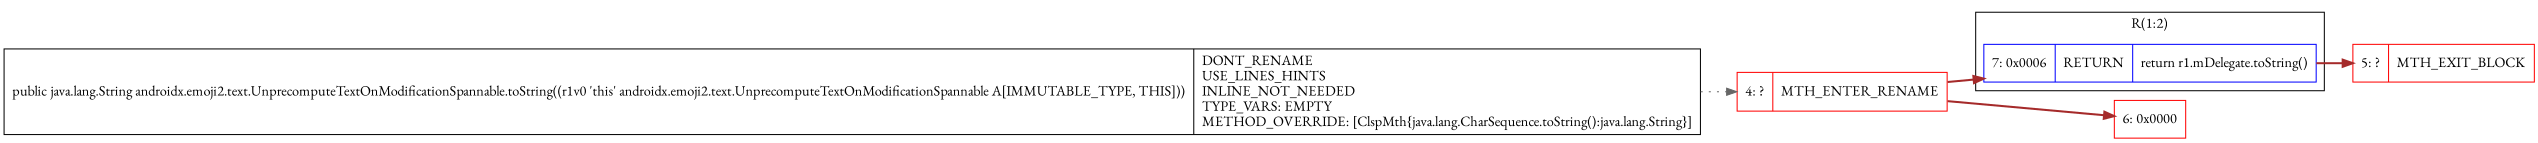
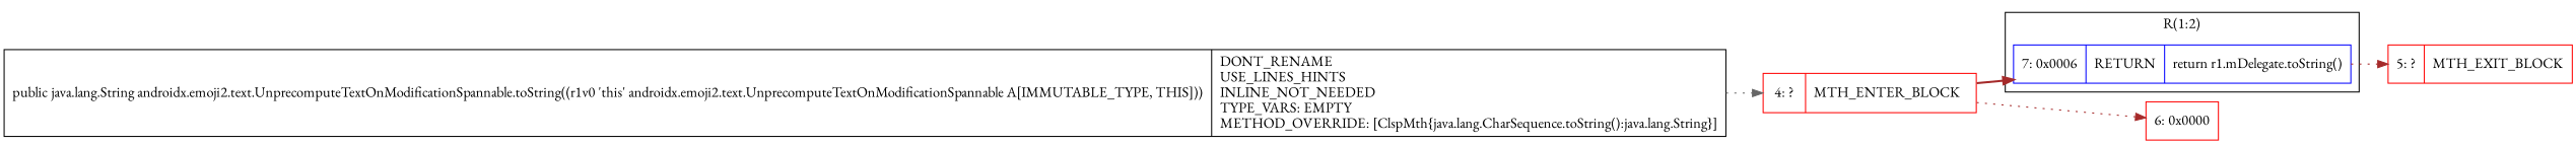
  digraph {
    fontname="EB Garamond"
    rankdir=LR
    node [color=red fontname="EB Garamond" shape=record]
    edge [color=brown fontname="EB Garamond" style=dotted]
    n1 [color=blue label="{7\:\ 0x0006|RETURN\l|return r1.mDelegate.toString()\l}"]
    n2 [label="{5\:\ ?|MTH_EXIT_BLOCK\l}"]
-   n3 [label="{4\:\ ?|MTH_ENTER_RENAME\l}"]
+   n3 [label="{4\:\ ?|MTH_ENTER_BLOCK\l}"]
    n4 [label="{6\:\ 0x0000}"]
    n5 [label="{public java.lang.String androidx.emoji2.text.UnprecomputeTextOnModificationSpannable.toString((r1v0 'this' androidx.emoji2.text.UnprecomputeTextOnModificationSpannable A[IMMUTABLE_TYPE, THIS]))  | DONT_RENAME\lUSE_LINES_HINTS\lINLINE_NOT_NEEDED\lTYPE_VARS: EMPTY\lMETHOD_OVERRIDE: [ClspMth\{java.lang.CharSequence.toString():java.lang.String\}]\l}" color=""]
    subgraph cluster_1 {
      label="R(1:2)"
      n1
    }
-   n1 -> n2 [style=bold]
+   n1 -> n2
    n3 -> n1 [style=bold]
-   n3 -> n4 [style=bold]
+   n3 -> n4
    n5 -> n3 [color=gray40]
  }
